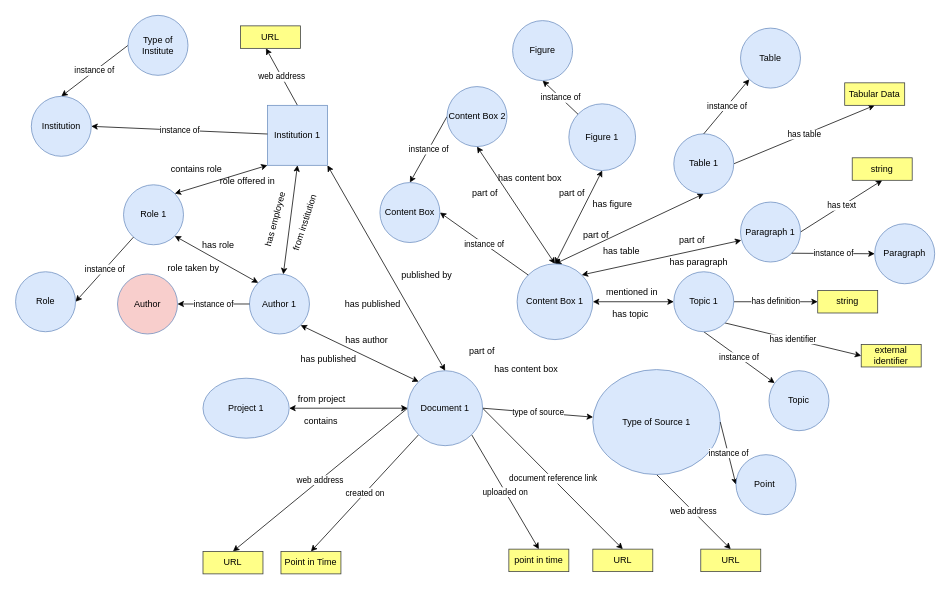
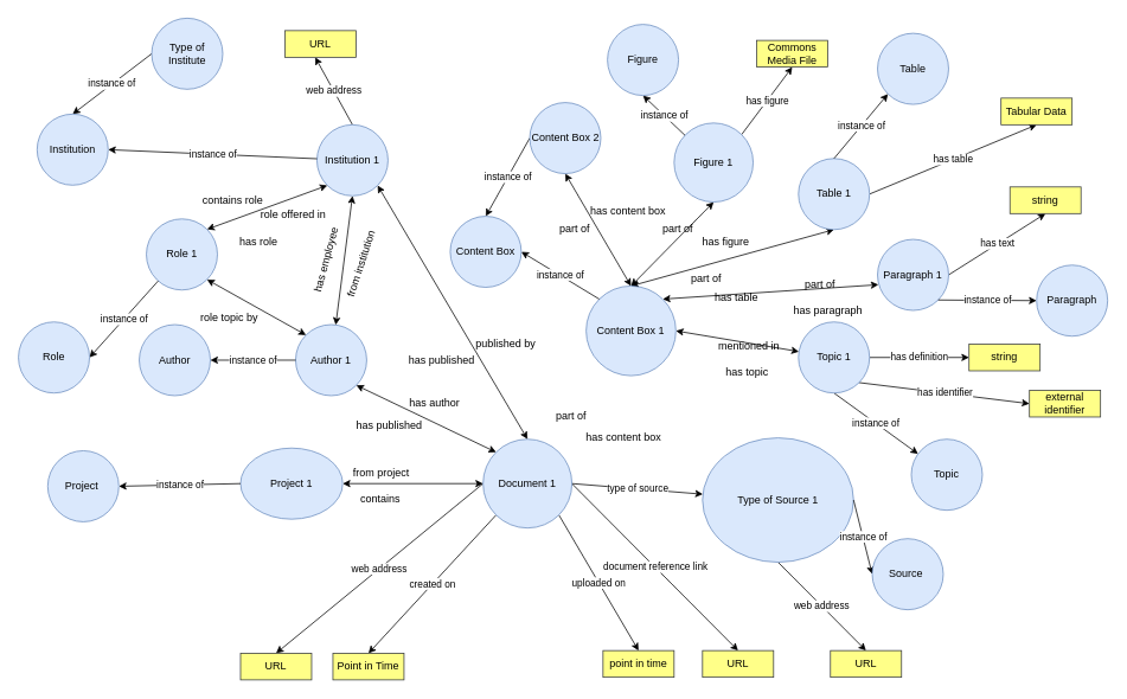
  <mxCell id="0" />
  <mxCell id="1" parent="0" />
  <mxCell id="2" value="created on" style="edgeStyle=none;rounded=0;orthogonalLoop=1;jettySize=auto;html=1;exitX=0;exitY=1;exitDx=0;exitDy=0;entryX=0.5;entryY=0;entryDx=0;entryDy=0;" parent="1" source="9" target="10" edge="1"><mxGeometry relative="1" as="geometry" /></mxCell>
  <mxCell id="3" value="uploaded on" style="edgeStyle=none;rounded=0;orthogonalLoop=1;jettySize=auto;html=1;exitX=1;exitY=1;exitDx=0;exitDy=0;entryX=0.5;entryY=0;entryDx=0;entryDy=0;" parent="1" source="9" target="11" edge="1"><mxGeometry relative="1" as="geometry" /></mxCell>
  <mxCell id="4" value="web address" style="edgeStyle=none;rounded=0;orthogonalLoop=1;jettySize=auto;html=1;exitX=0;exitY=0.5;exitDx=0;exitDy=0;entryX=0.5;entryY=0;entryDx=0;entryDy=0;" parent="1" source="9" target="12" edge="1"><mxGeometry relative="1" as="geometry" /></mxCell>
  <mxCell id="5" value="document reference link" style="edgeStyle=none;rounded=0;orthogonalLoop=1;jettySize=auto;html=1;exitX=1;exitY=0.5;exitDx=0;exitDy=0;entryX=0.5;entryY=0;entryDx=0;entryDy=0;" parent="1" source="9" target="13" edge="1"><mxGeometry relative="1" as="geometry" /></mxCell>
  <mxCell id="6" style="edgeStyle=none;rounded=0;orthogonalLoop=1;jettySize=auto;html=1;exitX=0;exitY=0.5;exitDx=0;exitDy=0;entryX=1;entryY=0.5;entryDx=0;entryDy=0;startArrow=classic;startFill=1;" parent="1" source="9" target="14" edge="1"><mxGeometry relative="1" as="geometry" /></mxCell>
  <mxCell id="7" value="type of source" style="edgeStyle=none;rounded=0;orthogonalLoop=1;jettySize=auto;html=1;exitX=1;exitY=0.5;exitDx=0;exitDy=0;startArrow=none;startFill=0;" parent="1" source="9" target="20" edge="1"><mxGeometry relative="1" as="geometry" /></mxCell>
  <mxCell id="8" style="edgeStyle=none;rounded=0;orthogonalLoop=1;jettySize=auto;html=1;exitX=0;exitY=0;exitDx=0;exitDy=0;entryX=1;entryY=1;entryDx=0;entryDy=0;startArrow=classic;startFill=1;" parent="1" source="9" target="25" edge="1"><mxGeometry relative="1" as="geometry" /></mxCell>
  <mxCell id="9" value="Document 1" style="ellipse;whiteSpace=wrap;html=1;aspect=fixed;fillColor=#dae8fc;strokeColor=#6c8ebf;" parent="1" vertex="1"><mxGeometry x="543" y="494" width="100" height="100" as="geometry" /></mxCell>
  <mxCell id="10" value="Point in Time" style="whiteSpace=wrap;html=1;fillColor=#ffff88;strokeColor=#36393d;" parent="1" vertex="1"><mxGeometry x="374" y="735" width="80" height="30" as="geometry" /></mxCell>
  <mxCell id="11" value="point in time" style="whiteSpace=wrap;html=1;fillColor=#ffff88;strokeColor=#36393d;" parent="1" vertex="1"><mxGeometry x="678" y="732" width="80" height="30" as="geometry" /></mxCell>
  <mxCell id="12" value="URL" style="whiteSpace=wrap;html=1;fillColor=#ffff88;strokeColor=#36393d;" parent="1" vertex="1"><mxGeometry x="270" y="735" width="80" height="30" as="geometry" /></mxCell>
  <mxCell id="13" value="URL" style="whiteSpace=wrap;html=1;fillColor=#ffff88;strokeColor=#36393d;" parent="1" vertex="1"><mxGeometry x="790" y="732" width="80" height="30" as="geometry" /></mxCell>
  <mxCell id="14" value="Project 1" style="ellipse;whiteSpace=wrap;html=1;aspect=fixed;fillColor=#dae8fc;strokeColor=#6c8ebf;" parent="1" vertex="1"><mxGeometry x="270" y="504" width="115" height="80" as="geometry" /></mxCell>
  <mxCell id="15" value="from project" style="text;html=1;align=center;verticalAlign=middle;resizable=0;points=[];autosize=1;strokeColor=none;fillColor=none;" parent="1" vertex="1"><mxGeometry x="391" y="523" width="73" height="18" as="geometry" /></mxCell>
  <mxCell id="16" value="contains" style="text;html=1;align=center;verticalAlign=middle;resizable=0;points=[];autosize=1;strokeColor=none;fillColor=none;" parent="1" vertex="1"><mxGeometry x="399" y="552" width="55" height="18" as="geometry" /></mxCell>
+ <mxCell id="17" value="instance of" style="edgeStyle=none;rounded=0;orthogonalLoop=1;jettySize=auto;html=1;exitX=1;exitY=0.5;exitDx=0;exitDy=0;entryX=0;entryY=0.5;entryDx=0;entryDy=0;startArrow=classic;startFill=1;endArrow=none;endFill=0;" parent="1" source="18" target="14" edge="1"><mxGeometry relative="1" as="geometry" /></mxCell>
+ <mxCell id="18" value="Project&amp;nbsp;" style="ellipse;whiteSpace=wrap;html=1;aspect=fixed;fillColor=#dae8fc;strokeColor=#6c8ebf;" parent="1" vertex="1"><mxGeometry x="53" y="507" width="80" height="80" as="geometry" /></mxCell>
  <mxCell id="19" value="web address" style="edgeStyle=none;rounded=0;orthogonalLoop=1;jettySize=auto;html=1;exitX=0.5;exitY=1;exitDx=0;exitDy=0;entryX=0.5;entryY=0;entryDx=0;entryDy=0;startArrow=none;startFill=0;" parent="1" source="20" target="23" edge="1"><mxGeometry relative="1" as="geometry" /></mxCell>
  <mxCell id="20" value="Type of Source 1" style="ellipse;whiteSpace=wrap;html=1;aspect=fixed;fillColor=#dae8fc;strokeColor=#6c8ebf;" parent="1" vertex="1"><mxGeometry x="790" y="492.5" width="170" height="140" as="geometry" /></mxCell>
  <mxCell id="21" value="instance of" style="edgeStyle=none;rounded=0;orthogonalLoop=1;jettySize=auto;html=1;exitX=0;exitY=0.5;exitDx=0;exitDy=0;entryX=1;entryY=0.5;entryDx=0;entryDy=0;startArrow=classic;startFill=1;endArrow=none;endFill=0;" parent="1" source="22" target="20" edge="1"><mxGeometry relative="1" as="geometry" /></mxCell>
- <mxCell id="22" value="Point&amp;nbsp;" style="ellipse;whiteSpace=wrap;html=1;aspect=fixed;fillColor=#dae8fc;strokeColor=#6c8ebf;" parent="1" vertex="1"><mxGeometry x="981" y="606" width="80" height="80" as="geometry" /></mxCell>
+ <mxCell id="22" value="Source&amp;nbsp;" style="ellipse;whiteSpace=wrap;html=1;aspect=fixed;fillColor=#dae8fc;strokeColor=#6c8ebf;" parent="1" vertex="1"><mxGeometry x="981" y="606" width="80" height="80" as="geometry" /></mxCell>
  <mxCell id="23" value="URL" style="whiteSpace=wrap;html=1;fillColor=#ffff88;strokeColor=#36393d;" parent="1" vertex="1"><mxGeometry x="934" y="732" width="80" height="30" as="geometry" /></mxCell>
  <mxCell id="24" style="edgeStyle=none;rounded=0;orthogonalLoop=1;jettySize=auto;html=1;exitX=0;exitY=0;exitDx=0;exitDy=0;entryX=1;entryY=1;entryDx=0;entryDy=0;startArrow=classic;startFill=1;" parent="1" source="25" target="40" edge="1"><mxGeometry relative="1" as="geometry" /></mxCell>
  <mxCell id="25" value="Author 1" style="ellipse;whiteSpace=wrap;html=1;aspect=fixed;fillColor=#dae8fc;strokeColor=#6c8ebf;" parent="1" vertex="1"><mxGeometry x="332" y="365" width="80" height="80" as="geometry" /></mxCell>
  <mxCell id="26" value="has published" style="text;html=1;align=center;verticalAlign=middle;resizable=0;points=[];autosize=1;strokeColor=none;fillColor=none;" parent="1" vertex="1"><mxGeometry x="395" y="470" width="84" height="18" as="geometry" /></mxCell>
  <mxCell id="27" value="has author" style="text;html=1;align=center;verticalAlign=middle;resizable=0;points=[];autosize=1;strokeColor=none;fillColor=none;" parent="1" vertex="1"><mxGeometry x="454" y="445" width="67" height="18" as="geometry" /></mxCell>
  <mxCell id="28" value="instance of" style="edgeStyle=none;rounded=0;orthogonalLoop=1;jettySize=auto;html=1;exitX=1;exitY=0.5;exitDx=0;exitDy=0;startArrow=classic;startFill=1;endArrow=none;endFill=0;" parent="1" source="29" target="25" edge="1"><mxGeometry relative="1" as="geometry" /></mxCell>
- <mxCell id="29" value="Author" style="ellipse;whiteSpace=wrap;html=1;aspect=fixed;fillColor=#f8cecc;strokeColor=#6c8ebf;" parent="1" vertex="1"><mxGeometry x="156" y="365" width="80" height="80" as="geometry" /></mxCell>
+ <mxCell id="29" value="Author" style="ellipse;whiteSpace=wrap;html=1;aspect=fixed;fillColor=#dae8fc;strokeColor=#6c8ebf;" parent="1" vertex="1"><mxGeometry x="156" y="365" width="80" height="80" as="geometry" /></mxCell>
  <mxCell id="30" style="edgeStyle=none;rounded=0;orthogonalLoop=1;jettySize=auto;html=1;exitX=1;exitY=1;exitDx=0;exitDy=0;entryX=0.5;entryY=0;entryDx=0;entryDy=0;startArrow=classic;startFill=1;" parent="1" source="34" target="9" edge="1"><mxGeometry relative="1" as="geometry" /></mxCell>
  <mxCell id="31" style="edgeStyle=none;rounded=0;orthogonalLoop=1;jettySize=auto;html=1;exitX=0;exitY=1;exitDx=0;exitDy=0;entryX=1;entryY=0;entryDx=0;entryDy=0;startArrow=classic;startFill=1;" parent="1" source="34" target="40" edge="1"><mxGeometry relative="1" as="geometry" /></mxCell>
  <mxCell id="32" value="web address" style="edgeStyle=none;rounded=0;orthogonalLoop=1;jettySize=auto;html=1;exitX=0.5;exitY=0;exitDx=0;exitDy=0;entryX=0.425;entryY=1;entryDx=0;entryDy=0;entryPerimeter=0;startArrow=none;startFill=0;" parent="1" source="34" target="45" edge="1"><mxGeometry relative="1" as="geometry" /></mxCell>
  <mxCell id="33" style="rounded=0;orthogonalLoop=1;jettySize=auto;html=1;exitX=0.5;exitY=1;exitDx=0;exitDy=0;startArrow=classic;startFill=1;" parent="1" source="34" target="25" edge="1"><mxGeometry relative="1" as="geometry" /></mxCell>
- <mxCell id="34" value="Institution 1" style="whiteSpace=wrap;html=1;aspect=fixed;fillColor=#dae8fc;strokeColor=#6c8ebf;rounded=0;" parent="1" vertex="1"><mxGeometry x="356" y="140" width="80" height="80" as="geometry" /></mxCell>
+ <mxCell id="34" value="Institution 1" style="ellipse;whiteSpace=wrap;html=1;aspect=fixed;fillColor=#dae8fc;strokeColor=#6c8ebf;" parent="1" vertex="1"><mxGeometry x="356" y="140" width="80" height="80" as="geometry" /></mxCell>
  <mxCell id="35" value="instance of" style="edgeStyle=none;rounded=0;orthogonalLoop=1;jettySize=auto;html=1;exitX=1;exitY=0.5;exitDx=0;exitDy=0;startArrow=classic;startFill=1;endArrow=none;endFill=0;" parent="1" source="37" target="34" edge="1"><mxGeometry relative="1" as="geometry" /></mxCell>
  <mxCell id="36" value="instance of" style="edgeStyle=none;rounded=0;orthogonalLoop=1;jettySize=auto;html=1;exitX=0.5;exitY=0;exitDx=0;exitDy=0;entryX=0;entryY=0.5;entryDx=0;entryDy=0;startArrow=classic;startFill=1;endArrow=none;endFill=0;" parent="1" source="37" target="44" edge="1"><mxGeometry relative="1" as="geometry" /></mxCell>
  <mxCell id="37" value="Institution" style="ellipse;whiteSpace=wrap;html=1;aspect=fixed;fillColor=#dae8fc;strokeColor=#6c8ebf;" parent="1" vertex="1"><mxGeometry x="41" y="128" width="80" height="80" as="geometry" /></mxCell>
  <mxCell id="38" value="has published" style="text;html=1;align=center;verticalAlign=middle;resizable=0;points=[];autosize=1;strokeColor=none;fillColor=none;" parent="1" vertex="1"><mxGeometry x="454" y="396" width="84" height="18" as="geometry" /></mxCell>
- <mxCell id="39" value="published by" style="text;html=1;align=center;verticalAlign=middle;resizable=0;points=[];autosize=1;strokeColor=none;fillColor=none;" parent="1" vertex="1"><mxGeometry x="529" y="358" width="77" height="18" as="geometry" /></mxCell>
+ <mxCell id="39" value="published by" style="text;html=1;align=center;verticalAlign=middle;resizable=0;points=[];autosize=1;strokeColor=none;fillColor=none;" parent="1" vertex="1"><mxGeometry x="529" y="378" width="77" height="18" as="geometry" /></mxCell>
  <mxCell id="40" value="Role 1" style="ellipse;whiteSpace=wrap;html=1;aspect=fixed;fillColor=#dae8fc;strokeColor=#6c8ebf;" parent="1" vertex="1"><mxGeometry x="164" y="246" width="80" height="80" as="geometry" /></mxCell>
- <mxCell id="41" value="has role" style="text;html=1;align=center;verticalAlign=middle;resizable=0;points=[];autosize=1;strokeColor=none;fillColor=none;" parent="1" vertex="1"><mxGeometry x="263" y="318" width="53" height="18" as="geometry" /></mxCell>
+ <mxCell id="41" value="has role" style="text;html=1;align=center;verticalAlign=middle;resizable=0;points=[];autosize=1;strokeColor=none;fillColor=none;" parent="1" vertex="1"><mxGeometry x="263" y="263" width="53" height="18" as="geometry" /></mxCell>
  <mxCell id="42" value="contains role" style="text;html=1;align=center;verticalAlign=middle;resizable=0;points=[];autosize=1;strokeColor=none;fillColor=none;" parent="1" vertex="1"><mxGeometry x="222" y="216" width="78" height="18" as="geometry" /></mxCell>
  <mxCell id="43" value="role offered in" style="text;html=1;align=center;verticalAlign=middle;resizable=0;points=[];autosize=1;strokeColor=none;fillColor=none;" parent="1" vertex="1"><mxGeometry x="287" y="233" width="83" height="18" as="geometry" /></mxCell>
  <mxCell id="44" value="Type of Institute" style="ellipse;whiteSpace=wrap;html=1;aspect=fixed;fillColor=#dae8fc;strokeColor=#6c8ebf;" parent="1" vertex="1"><mxGeometry x="170" y="20" width="80" height="80" as="geometry" /></mxCell>
  <mxCell id="45" value="URL" style="whiteSpace=wrap;html=1;fillColor=#ffff88;strokeColor=#36393d;" parent="1" vertex="1"><mxGeometry x="320" y="34" width="80" height="30" as="geometry" /></mxCell>
  <mxCell id="46" value="instance of" style="edgeStyle=none;rounded=0;orthogonalLoop=1;jettySize=auto;html=1;exitX=1;exitY=0.5;exitDx=0;exitDy=0;startArrow=classic;startFill=1;endArrow=none;endFill=0;" parent="1" source="47" target="40" edge="1"><mxGeometry relative="1" as="geometry" /></mxCell>
  <mxCell id="47" value="Role" style="ellipse;whiteSpace=wrap;html=1;aspect=fixed;fillColor=#dae8fc;strokeColor=#6c8ebf;" parent="1" vertex="1"><mxGeometry x="20" y="362" width="80" height="80" as="geometry" /></mxCell>
  <mxCell id="48" value="has employee" style="text;html=1;align=center;verticalAlign=middle;resizable=0;points=[];autosize=1;strokeColor=none;fillColor=none;rotation=-75;" parent="1" vertex="1"><mxGeometry x="324" y="284" width="85" height="18" as="geometry" /></mxCell>
  <mxCell id="49" value="from institution" style="text;html=1;align=center;verticalAlign=middle;resizable=0;points=[];autosize=1;strokeColor=none;fillColor=none;rotation=-72;" parent="1" vertex="1"><mxGeometry x="358" y="284" width="96" height="26" as="geometry" /></mxCell>
  <mxCell id="50" style="edgeStyle=none;rounded=0;orthogonalLoop=1;jettySize=auto;html=1;exitX=1;exitY=0.5;exitDx=0;exitDy=0;startArrow=classic;startFill=1;" parent="1" source="55" target="64" edge="1"><mxGeometry relative="1" as="geometry" /></mxCell>
  <mxCell id="51" style="edgeStyle=none;rounded=0;orthogonalLoop=1;jettySize=auto;html=1;exitX=1;exitY=0;exitDx=0;exitDy=0;entryX=0.013;entryY=0.638;entryDx=0;entryDy=0;entryPerimeter=0;startArrow=classic;startFill=1;" parent="1" source="55" target="70" edge="1"><mxGeometry relative="1" as="geometry" /></mxCell>
  <mxCell id="52" style="edgeStyle=none;rounded=0;orthogonalLoop=1;jettySize=auto;html=1;exitX=0.5;exitY=0;exitDx=0;exitDy=0;entryX=0.5;entryY=1;entryDx=0;entryDy=0;startArrow=classic;startFill=1;" parent="1" source="55" target="72" edge="1"><mxGeometry relative="1" as="geometry" /></mxCell>
  <mxCell id="53" style="edgeStyle=none;rounded=0;orthogonalLoop=1;jettySize=auto;html=1;exitX=0.5;exitY=0;exitDx=0;exitDy=0;entryX=0.5;entryY=1;entryDx=0;entryDy=0;startArrow=classic;startFill=1;" parent="1" source="55" target="74" edge="1"><mxGeometry relative="1" as="geometry" /></mxCell>
  <mxCell id="54" style="edgeStyle=none;rounded=0;orthogonalLoop=1;jettySize=auto;html=1;exitX=0.5;exitY=0;exitDx=0;exitDy=0;entryX=0.5;entryY=1;entryDx=0;entryDy=0;startArrow=classic;startFill=1;" parent="1" source="55" target="81" edge="1"><mxGeometry relative="1" as="geometry" /></mxCell>
- <mxCell id="55" value="Content Box 1" style="ellipse;whiteSpace=wrap;html=1;aspect=fixed;fillColor=#dae8fc;strokeColor=#6c8ebf;" parent="1" vertex="1"><mxGeometry x="689" y="351.5" width="101" height="101" as="geometry" /></mxCell>
+ <mxCell id="55" value="Content Box 1" style="ellipse;whiteSpace=wrap;html=1;aspect=fixed;fillColor=#dae8fc;strokeColor=#6c8ebf;" parent="1" vertex="1"><mxGeometry x="659" y="321.5" width="101" height="101" as="geometry" /></mxCell>
  <mxCell id="56" value="has content box" style="text;html=1;align=center;verticalAlign=middle;resizable=0;points=[];autosize=1;strokeColor=none;fillColor=none;" parent="1" vertex="1"><mxGeometry x="653" y="482.5" width="95" height="18" as="geometry" /></mxCell>
  <mxCell id="57" value="part of" style="text;html=1;align=center;verticalAlign=middle;resizable=0;points=[];autosize=1;strokeColor=none;fillColor=none;" parent="1" vertex="1"><mxGeometry x="620" y="458.5" width="44" height="18" as="geometry" /></mxCell>
  <mxCell id="58" value="instance of" style="edgeStyle=none;rounded=0;orthogonalLoop=1;jettySize=auto;html=1;exitX=1;exitY=0.5;exitDx=0;exitDy=0;entryX=0;entryY=0;entryDx=0;entryDy=0;startArrow=classic;startFill=1;endArrow=none;endFill=0;" parent="1" source="60" target="55" edge="1"><mxGeometry relative="1" as="geometry" /></mxCell>
  <mxCell id="59" value="instance of" style="edgeStyle=none;rounded=0;orthogonalLoop=1;jettySize=auto;html=1;exitX=0.5;exitY=0;exitDx=0;exitDy=0;entryX=0;entryY=0.5;entryDx=0;entryDy=0;startArrow=classic;startFill=1;endArrow=none;endFill=0;" parent="1" source="60" target="81" edge="1"><mxGeometry relative="1" as="geometry" /></mxCell>
  <mxCell id="60" value="Content Box" style="ellipse;whiteSpace=wrap;html=1;aspect=fixed;fillColor=#dae8fc;strokeColor=#6c8ebf;" parent="1" vertex="1"><mxGeometry x="506" y="243" width="80" height="80" as="geometry" /></mxCell>
  <mxCell id="61" value="has definition" style="edgeStyle=none;rounded=0;orthogonalLoop=1;jettySize=auto;html=1;exitX=1;exitY=0.5;exitDx=0;exitDy=0;entryX=0;entryY=0.5;entryDx=0;entryDy=0;startArrow=none;startFill=0;" parent="1" source="64" target="68" edge="1"><mxGeometry relative="1" as="geometry" /></mxCell>
  <mxCell id="62" value="has identifier" style="edgeStyle=none;rounded=0;orthogonalLoop=1;jettySize=auto;html=1;exitX=1;exitY=1;exitDx=0;exitDy=0;entryX=0;entryY=0.5;entryDx=0;entryDy=0;startArrow=none;startFill=0;" parent="1" source="64" target="67" edge="1"><mxGeometry relative="1" as="geometry" /></mxCell>
  <mxCell id="63" value="instance of" style="rounded=0;orthogonalLoop=1;jettySize=auto;html=1;exitX=0.5;exitY=1;exitDx=0;exitDy=0;startArrow=none;startFill=0;endArrow=classic;endFill=1;" edge="1" parent="1" source="64" target="94"><mxGeometry relative="1" as="geometry" /></mxCell>
  <mxCell id="64" value="Topic 1" style="ellipse;whiteSpace=wrap;html=1;aspect=fixed;fillColor=#dae8fc;strokeColor=#6c8ebf;" parent="1" vertex="1"><mxGeometry x="898" y="362" width="80" height="80" as="geometry" /></mxCell>
  <mxCell id="65" value="has topic" style="text;html=1;align=center;verticalAlign=middle;resizable=0;points=[];autosize=1;strokeColor=none;fillColor=none;" parent="1" vertex="1"><mxGeometry x="811" y="410" width="58" height="18" as="geometry" /></mxCell>
  <mxCell id="66" value="mentioned in" style="text;html=1;align=center;verticalAlign=middle;resizable=0;points=[];autosize=1;strokeColor=none;fillColor=none;" parent="1" vertex="1"><mxGeometry x="802" y="381" width="79" height="18" as="geometry" /></mxCell>
- <mxCell id="67" value="external identifier" style="whiteSpace=wrap;html=1;fillColor=#ffff88;strokeColor=#36393d;" parent="1" vertex="1"><mxGeometry x="1148" y="459" width="80" height="30" as="geometry" /></mxCell>
+ <mxCell id="67" value="external identifier" style="whiteSpace=wrap;html=1;fillColor=#ffff88;strokeColor=#36393d;" parent="1" vertex="1"><mxGeometry x="1158" y="439" width="80" height="30" as="geometry" /></mxCell>
  <mxCell id="68" value="string" style="whiteSpace=wrap;html=1;fillColor=#ffff88;strokeColor=#36393d;" parent="1" vertex="1"><mxGeometry x="1090" y="387" width="80" height="30" as="geometry" /></mxCell>
  <mxCell id="69" value="has text" style="edgeStyle=none;rounded=0;orthogonalLoop=1;jettySize=auto;html=1;exitX=1;exitY=0.5;exitDx=0;exitDy=0;entryX=0.5;entryY=1;entryDx=0;entryDy=0;startArrow=none;startFill=0;" parent="1" source="70" target="86" edge="1"><mxGeometry relative="1" as="geometry" /></mxCell>
  <mxCell id="70" value="Paragraph 1" style="ellipse;whiteSpace=wrap;html=1;aspect=fixed;fillColor=#dae8fc;strokeColor=#6c8ebf;" parent="1" vertex="1"><mxGeometry x="987" y="269" width="80" height="80" as="geometry" /></mxCell>
  <mxCell id="71" value="has table" style="edgeStyle=none;rounded=0;orthogonalLoop=1;jettySize=auto;html=1;exitX=1;exitY=0.5;exitDx=0;exitDy=0;entryX=0.5;entryY=1;entryDx=0;entryDy=0;startArrow=none;startFill=0;" parent="1" source="72" target="85" edge="1"><mxGeometry relative="1" as="geometry" /></mxCell>
  <mxCell id="72" value="Table 1" style="ellipse;whiteSpace=wrap;html=1;aspect=fixed;fillColor=#dae8fc;strokeColor=#6c8ebf;" parent="1" vertex="1"><mxGeometry x="898" y="178" width="80" height="80" as="geometry" /></mxCell>
+ <mxCell id="73" value="has figure" style="edgeStyle=none;rounded=0;orthogonalLoop=1;jettySize=auto;html=1;exitX=1;exitY=0;exitDx=0;exitDy=0;entryX=0.5;entryY=1;entryDx=0;entryDy=0;startArrow=none;startFill=0;" parent="1" source="74" target="84" edge="1"><mxGeometry relative="1" as="geometry" /></mxCell>
  <mxCell id="74" value="Figure 1" style="ellipse;whiteSpace=wrap;html=1;aspect=fixed;fillColor=#dae8fc;strokeColor=#6c8ebf;" parent="1" vertex="1"><mxGeometry x="758" y="138" width="89" height="89" as="geometry" /></mxCell>
  <mxCell id="75" value="has paragraph" style="text;html=1;align=center;verticalAlign=middle;resizable=0;points=[];autosize=1;strokeColor=none;fillColor=none;" parent="1" vertex="1"><mxGeometry x="887" y="341" width="87" height="18" as="geometry" /></mxCell>
  <mxCell id="76" value="part of" style="text;html=1;align=center;verticalAlign=middle;resizable=0;points=[];autosize=1;strokeColor=none;fillColor=none;" parent="1" vertex="1"><mxGeometry x="900" y="311" width="44" height="18" as="geometry" /></mxCell>
  <mxCell id="77" value="has table" style="text;html=1;align=center;verticalAlign=middle;resizable=0;points=[];autosize=1;strokeColor=none;fillColor=none;" parent="1" vertex="1"><mxGeometry x="798" y="326" width="59" height="18" as="geometry" /></mxCell>
  <mxCell id="78" value="part of" style="text;html=1;align=center;verticalAlign=middle;resizable=0;points=[];autosize=1;strokeColor=none;fillColor=none;" parent="1" vertex="1"><mxGeometry x="772" y="305" width="44" height="18" as="geometry" /></mxCell>
  <mxCell id="79" value="has figure" style="text;html=1;align=center;verticalAlign=middle;resizable=0;points=[];autosize=1;strokeColor=none;fillColor=none;" parent="1" vertex="1"><mxGeometry x="784" y="263" width="63" height="18" as="geometry" /></mxCell>
  <mxCell id="80" value="part of" style="text;html=1;align=center;verticalAlign=middle;resizable=0;points=[];autosize=1;strokeColor=none;fillColor=none;" parent="1" vertex="1"><mxGeometry x="740" y="248" width="44" height="18" as="geometry" /></mxCell>
  <mxCell id="81" value="Content Box 2" style="ellipse;whiteSpace=wrap;html=1;aspect=fixed;fillColor=#dae8fc;strokeColor=#6c8ebf;" parent="1" vertex="1"><mxGeometry x="595.5" y="115" width="80" height="80" as="geometry" /></mxCell>
  <mxCell id="82" value="has content box" style="text;html=1;align=center;verticalAlign=middle;resizable=0;points=[];autosize=1;strokeColor=none;fillColor=none;" parent="1" vertex="1"><mxGeometry x="658" y="228" width="95" height="18" as="geometry" /></mxCell>
  <mxCell id="83" value="part of" style="text;html=1;align=center;verticalAlign=middle;resizable=0;points=[];autosize=1;strokeColor=none;fillColor=none;" parent="1" vertex="1"><mxGeometry x="624" y="248" width="44" height="18" as="geometry" /></mxCell>
+ <mxCell id="84" value="Commons Media File" style="whiteSpace=wrap;html=1;fillColor=#ffff88;strokeColor=#36393d;" parent="1" vertex="1"><mxGeometry x="851" y="45" width="80" height="30" as="geometry" /></mxCell>
  <mxCell id="85" value="Tabular Data" style="whiteSpace=wrap;html=1;fillColor=#ffff88;strokeColor=#36393d;" parent="1" vertex="1"><mxGeometry x="1126" y="110" width="80" height="30" as="geometry" /></mxCell>
  <mxCell id="86" value="string" style="whiteSpace=wrap;html=1;fillColor=#ffff88;strokeColor=#36393d;" parent="1" vertex="1"><mxGeometry x="1136" y="210" width="80" height="30" as="geometry" /></mxCell>
  <mxCell id="87" value="instance of" style="edgeStyle=none;rounded=0;orthogonalLoop=1;jettySize=auto;html=1;exitX=0;exitY=0.5;exitDx=0;exitDy=0;entryX=1;entryY=1;entryDx=0;entryDy=0;startArrow=classic;startFill=1;endArrow=none;endFill=0;" parent="1" source="88" target="70" edge="1"><mxGeometry relative="1" as="geometry" /></mxCell>
  <mxCell id="88" value="Paragraph" style="ellipse;whiteSpace=wrap;html=1;aspect=fixed;fillColor=#dae8fc;strokeColor=#6c8ebf;" parent="1" vertex="1"><mxGeometry x="1166" y="298" width="80" height="80" as="geometry" /></mxCell>
  <mxCell id="89" value="instance of" style="edgeStyle=none;rounded=0;orthogonalLoop=1;jettySize=auto;html=1;exitX=0;exitY=1;exitDx=0;exitDy=0;entryX=0.5;entryY=0;entryDx=0;entryDy=0;startArrow=classic;startFill=1;endArrow=none;endFill=0;" parent="1" source="90" target="72" edge="1"><mxGeometry relative="1" as="geometry" /></mxCell>
  <mxCell id="90" value="Table" style="ellipse;whiteSpace=wrap;html=1;aspect=fixed;fillColor=#dae8fc;strokeColor=#6c8ebf;" parent="1" vertex="1"><mxGeometry x="987" y="37" width="80" height="80" as="geometry" /></mxCell>
  <mxCell id="91" value="instance of" style="edgeStyle=none;rounded=0;orthogonalLoop=1;jettySize=auto;html=1;exitX=0.5;exitY=1;exitDx=0;exitDy=0;startArrow=classic;startFill=1;endArrow=none;endFill=0;" parent="1" source="92" target="74" edge="1"><mxGeometry relative="1" as="geometry" /></mxCell>
  <mxCell id="92" value="Figure" style="ellipse;whiteSpace=wrap;html=1;aspect=fixed;fillColor=#dae8fc;strokeColor=#6c8ebf;" parent="1" vertex="1"><mxGeometry x="683" y="27" width="80" height="80" as="geometry" /></mxCell>
- <mxCell id="93" value="role taken by" style="text;html=1;align=center;verticalAlign=middle;resizable=0;points=[];autosize=1;strokeColor=none;fillColor=none;" parent="1" vertex="1"><mxGeometry x="214" y="344" width="86" height="26" as="geometry" /></mxCell>
+ <mxCell id="93" value="role topic by" style="text;html=1;align=center;verticalAlign=middle;resizable=0;points=[];autosize=1;strokeColor=none;fillColor=none;" parent="1" vertex="1"><mxGeometry x="214" y="344" width="86" height="26" as="geometry" /></mxCell>
  <mxCell id="94" value="Topic" style="ellipse;whiteSpace=wrap;html=1;aspect=fixed;fillColor=#dae8fc;strokeColor=#6c8ebf;" vertex="1" parent="1"><mxGeometry x="1025" y="494" width="80" height="80" as="geometry" /></mxCell>
